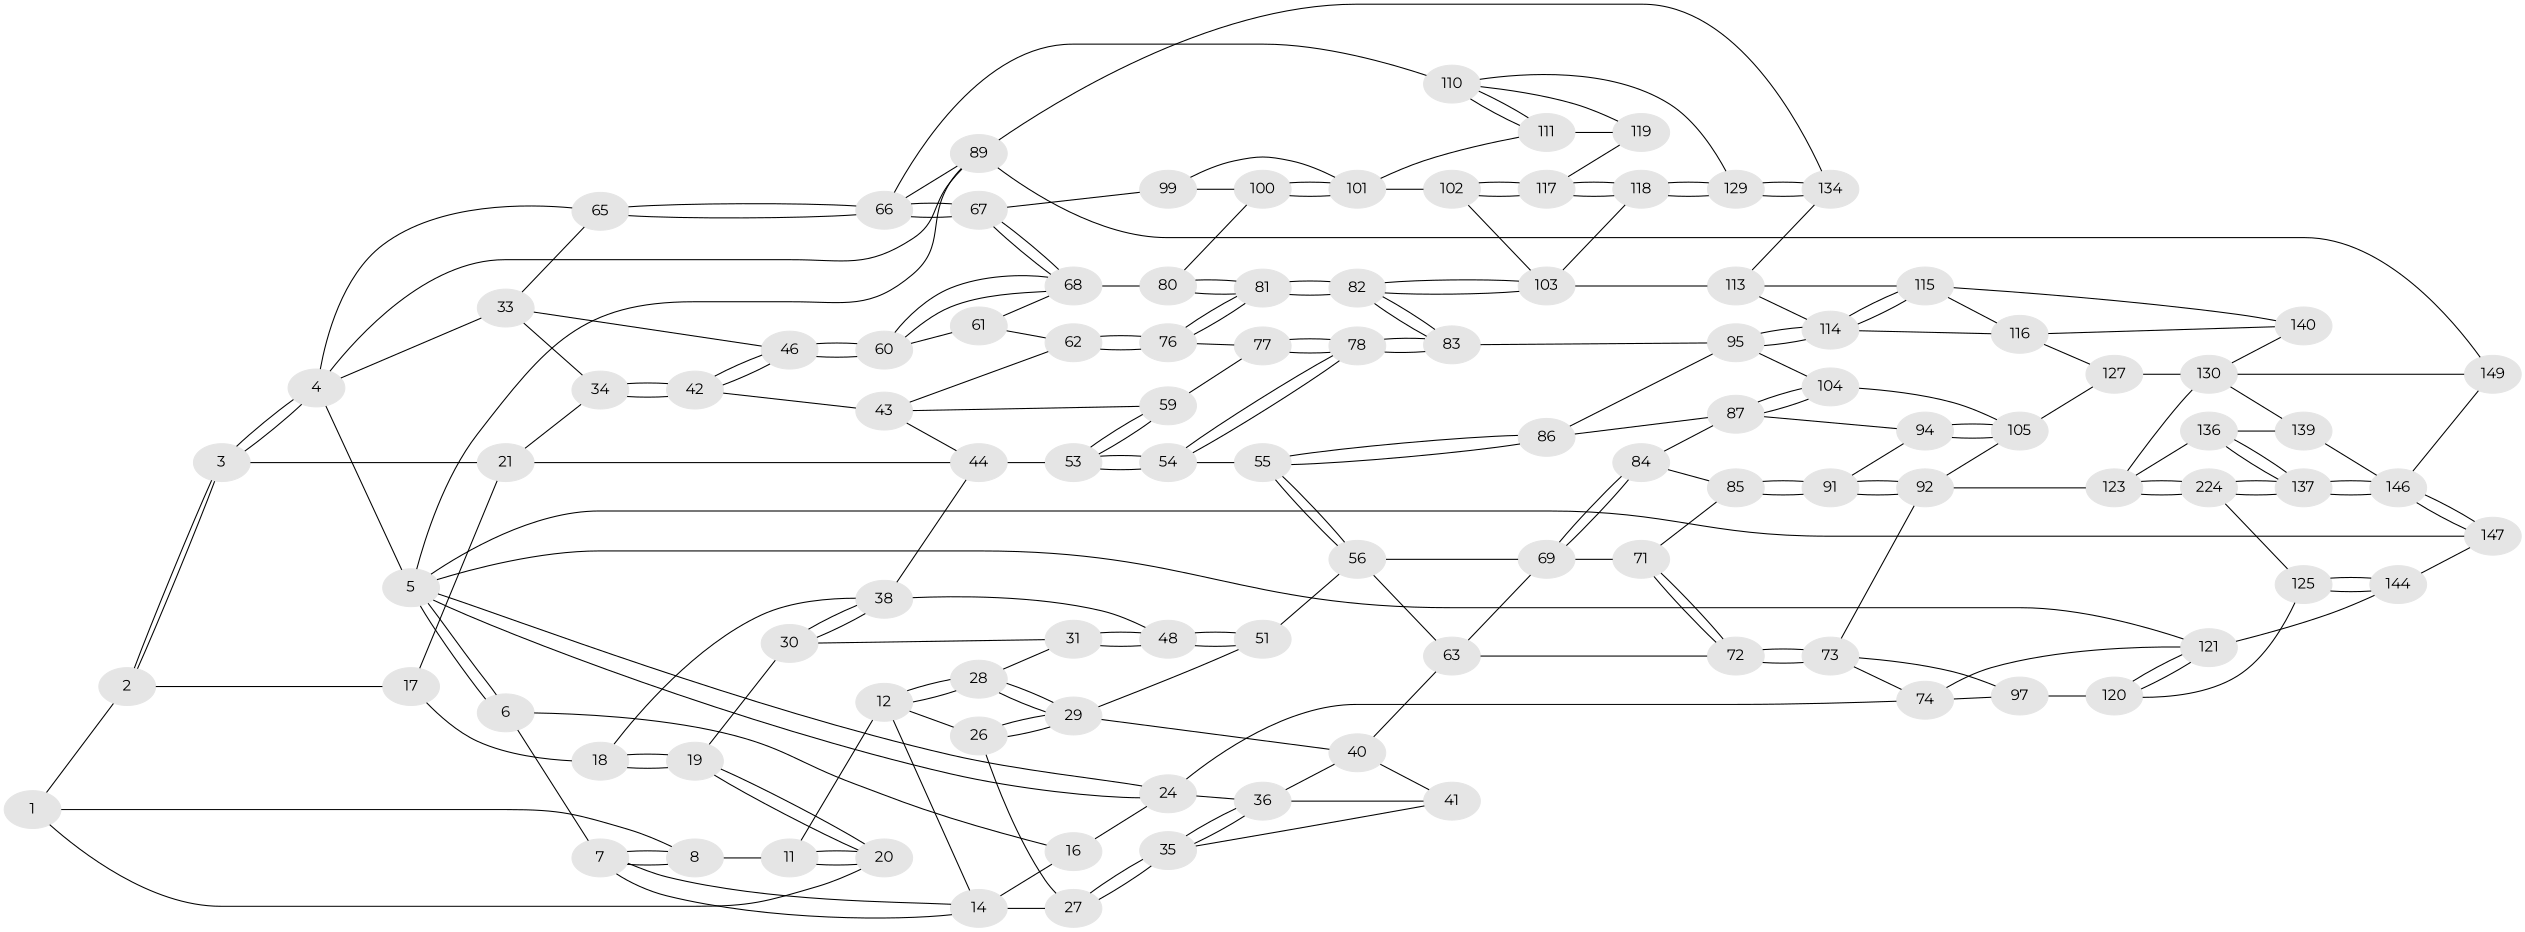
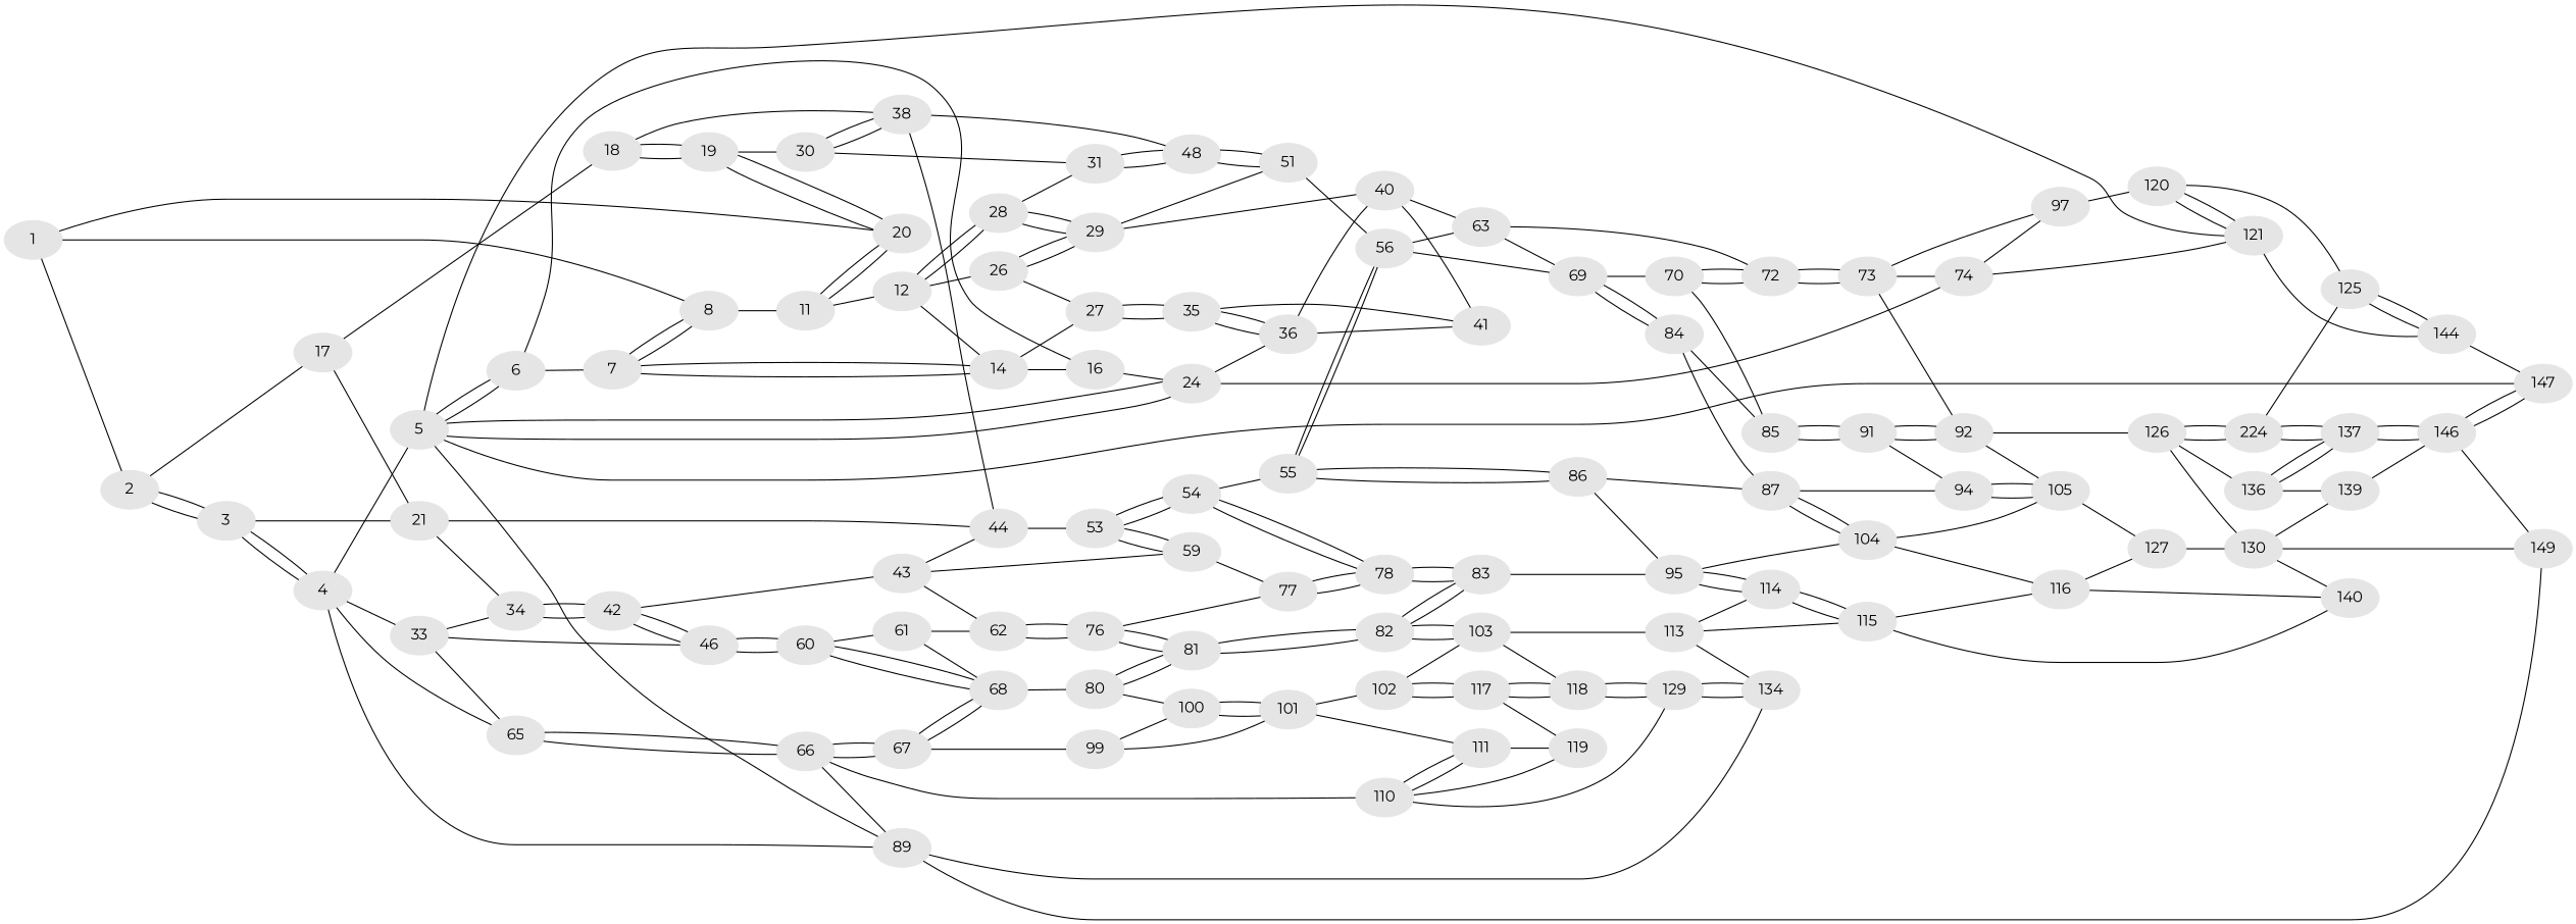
  graph {
    fontname=Montserrat
    rankdir=LR
    node [color=gray90 fontname=Montserrat style=filled]
    edge [fontname=Montserrat]
    1 [super="+9"]
    2
    8 [super="+10"]
    20
    3
    17 [super="+23"]
    11
    4 [super="+32"]
    21 [super="+22"]
    18 [super="+37"]
    5 [super="+133"]
    33 [super="+45"]
    65
    89 [super="+142"]
    34
    44 [super="+50"]
    6
    24 [super="+25"]
    121 [super="+132"]
    147 [super="+148"]
    46
    66 [super="+90"]
    134
    149
    7
    16
    36 [super="+49"]
    74 [super="+75"]
    144 [super="+145"]
    14 [super="+15"]
    27
    12 [super="+13"]
    26
    28
    29 [super="+39"]
    31
    35
    19
    38 [super="+47"]
    30
    48
    42
    53
    40 [super="+52"]
    41
    97 [super="+98"]
    51
    63 [super="+64"]
    56 [super="+57"]
    60
    43 [super="+58"]
    69 [super="+70"]
    72
    59
    62
    77
    76
    54
    61
    68 [super="+79"]
    55
    78
    86
    83
    95 [super="+96"]
    87 [super="+88"]
-   71
+   71 [label=70]
    84
    80
    81
    73 [super="+93"]
    67
    110 [super="+128"]
    99
    111
    119
    129
    100
    101 [super="+109"]
    85
    91
    92 [super="+108"]
    105 [super="+107"]
-   123 [super="+131"]
+   123 [super="+131" label=126]
    120 [super="+122"]
    82
    103 [super="+112"]
    113 [super="+135"]
    118
    104 [super="+106"]
    114
    94
    116 [super="+126"]
    127
    n95 [label=224]
    130 [super="+138"]
    136
    115 [super="+141"]
    125
    102
    117
    140 [super="+143"]
    137
    139
    146 [super="+150"]
    1 -- 2
    1 -- 8
    1 -- 20
    2 -- 3
    2 -- 3
    2 -- 17
    8 -- 11
    3 -- 4
    3 -- 4
    3 -- 21
    17 -- 21
    17 -- 18 [weight=2]
    11 -- 20
    11 -- 20
    11 -- 12
    4 -- 5
    4 -- 33
    4 -- 65
    4 -- 89
    21 -- 34
    21 -- 44
    18 -- 19
    18 -- 19
    18 -- 38
    5 -- 89
    5 -- 6
    5 -- 6
    5 -- 24
    5 -- 24
    5 -- 121
    5 -- 147
    33 -- 65
    33 -- 34
    33 -- 46
    65 -- 66
    65 -- 66
    89 -- 134
    89 -- 149
    34 -- 42
    34 -- 42
    44 -- 53
    6 -- 7
    6 -- 16
    24 -- 36
    24 -- 74
    121 -- 144
    46 -- 60
    46 -- 60
    66 -- 89
    66 -- 67
    66 -- 67
    66 -- 110
    7 -- 8
    7 -- 8
    7 -- 14
    7 -- 14
    16 -- 24
    36 -- 40
    36 -- 41
    74 -- 121
    74 -- 97
    144 -- 147 [weight=2]
    14 -- 16
    14 -- 27
    27 -- 35
    27 -- 35
    12 -- 14
    12 -- 26
    12 -- 28
    12 -- 28
    26 -- 27
    26 -- 29
    26 -- 29
    28 -- 29
    28 -- 29
    28 -- 31
    29 -- 40
    29 -- 51
    31 -- 48
    31 -- 48
    35 -- 36
    35 -- 36
    35 -- 41
    19 -- 20
    19 -- 20
    19 -- 30
    38 -- 44
    38 -- 48
    30 -- 31
    30 -- 38
    30 -- 38
    48 -- 51
    48 -- 51
    42 -- 46
    42 -- 46
    42 -- 43
    53 -- 59
    53 -- 59
    53 -- 54
    53 -- 54
    40 -- 41
    40 -- 63
    97 -- 120 [weight=2]
    51 -- 56
    63 -- 69
    63 -- 72
    56 -- 63
    56 -- 69
    60 -- 61
    60 -- 68
    60 -- 68
    43 -- 44
    43 -- 59
    43 -- 62
    69 -- 71
    69 -- 84
    69 -- 84
    72 -- 73
    72 -- 73
    59 -- 77
    62 -- 76
    62 -- 76
    77 -- 78
    77 -- 78
    76 -- 77
    76 -- 81
    76 -- 81
    54 -- 55
    54 -- 78
    54 -- 78
    61 -- 62
    61 -- 68
    68 -- 80
    55 -- 56
    55 -- 56
    55 -- 86
    55 -- 86
    78 -- 83
    78 -- 83
    86 -- 95
    86 -- 87
    83 -- 95
    95 -- 104
    95 -- 114
    95 -- 114
    87 -- 104
    87 -- 104
    87 -- 94
    71 -- 72
    71 -- 72
    71 -- 85
    84 -- 87
    84 -- 85
    80 -- 81
    80 -- 81
    80 -- 100
    81 -- 82
    81 -- 82
    73 -- 74
    73 -- 97
    73 -- 92
    67 -- 68
    67 -- 68
    67 -- 99
    110 -- 111
    110 -- 111
    110 -- 119
    110 -- 129
    99 -- 100
    99 -- 101
    111 -- 119
    129 -- 134
    129 -- 134
    100 -- 101
    100 -- 101
    101 -- 111
    101 -- 102
    85 -- 91
    85 -- 91
    91 -- 92
    91 -- 92
    91 -- 94
    92 -- 105
    92 -- 123
    105 -- 127
    123 -- n95
    123 -- n95
    123 -- 130
    123 -- 136
    120 -- 121
    120 -- 121
    120 -- 125
    82 -- 83
    82 -- 83
    82 -- 103
    82 -- 103
    103 -- 113
    103 -- 118
    113 -- 134
    113 -- 114
    113 -- 115
    118 -- 129
    118 -- 129
    104 -- 105
-   114 -- 116
+   104 -- 116
    114 -- 115
    114 -- 115
    94 -- 105
    94 -- 105
    116 -- 127
    116 -- 140
    127 -- 130
    n95 -- 125
    n95 -- 137
    n95 -- 137
    130 -- 149
    130 -- 140
    130 -- 139
    136 -- 137
    136 -- 137
    136 -- 139
    115 -- 116
    115 -- 140
    125 -- 144
    125 -- 144
    102 -- 103
    102 -- 117
    102 -- 117
    117 -- 119
    117 -- 118
    117 -- 118
    137 -- 146
    137 -- 146
    139 -- 146
    146 -- 147
    146 -- 147
    146 -- 149
  }
